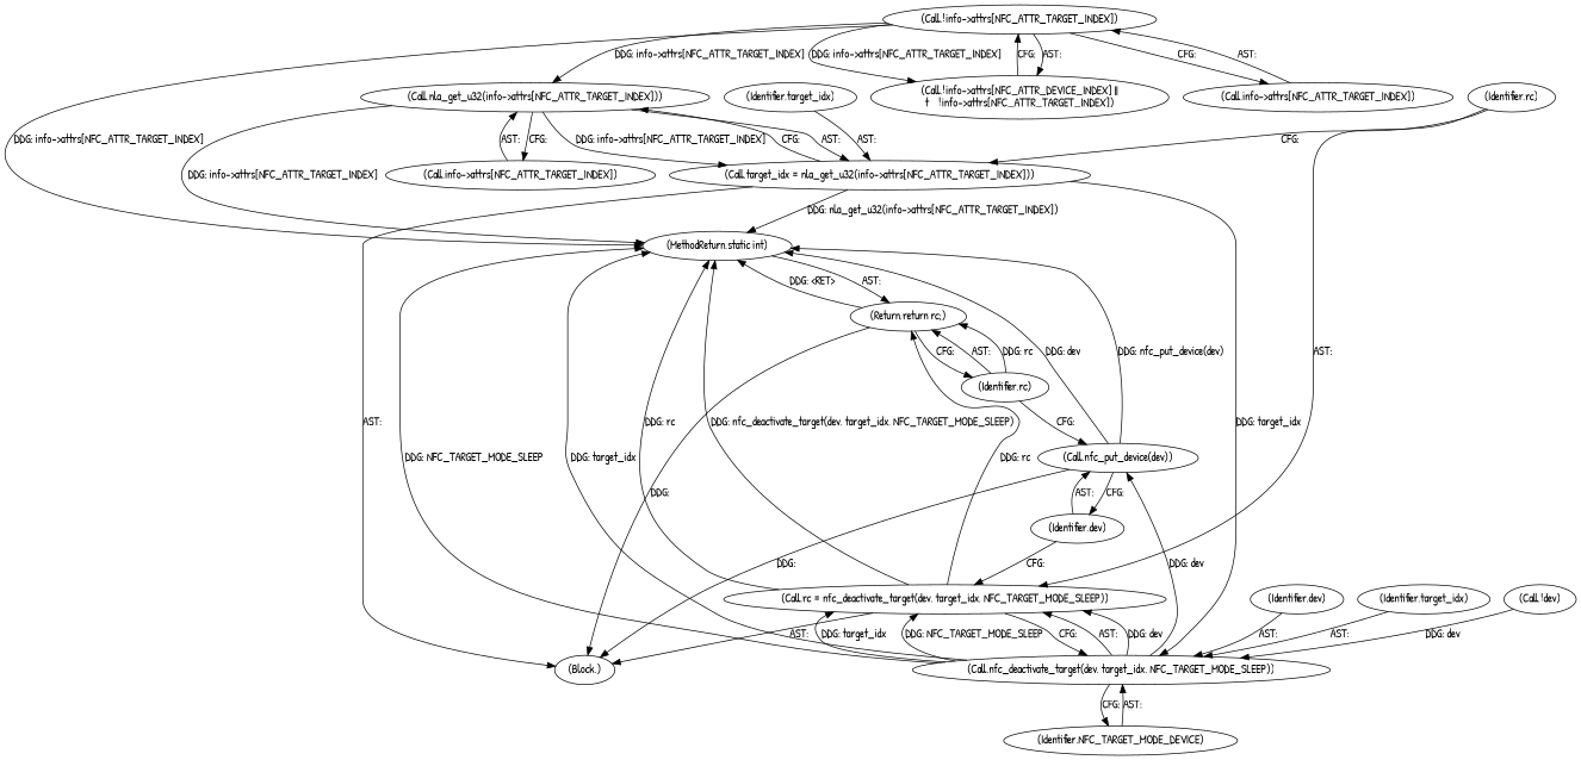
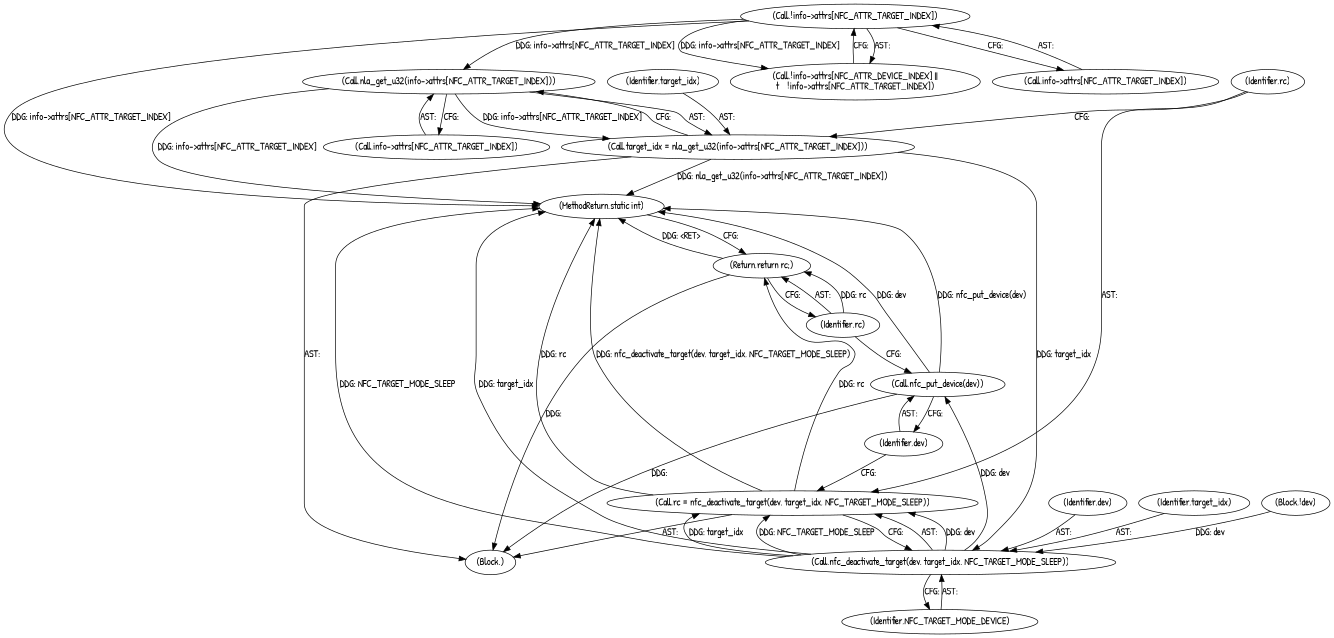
  digraph {
    fontname="Patrick Hand"
    node [fontname="Patrick Hand"]
    edge [fontname="Patrick Hand"]
    n1 [label="(Call,nla_get_u32(info->attrs[NFC_ATTR_TARGET_INDEX]))"]
    n2 [label="(Call,target_idx = nla_get_u32(info->attrs[NFC_ATTR_TARGET_INDEX]))"]
    n3 [label="(MethodReturn,static int)"]
    n4 [label="(Call,info->attrs[NFC_ATTR_TARGET_INDEX])"]
    n5 [label="(Call,nfc_deactivate_target(dev, target_idx, NFC_TARGET_MODE_SLEEP))"]
    n6 [label="(Block,)"]
    n7 [label="(Return,return rc;)"]
    n8 [label="(Call,!info->attrs[NFC_ATTR_TARGET_INDEX])"]
    n9 [label="(Call,!info->attrs[NFC_ATTR_DEVICE_INDEX] ||\n\t    !info->attrs[NFC_ATTR_TARGET_INDEX])"]
    n10 [label="(Call,info->attrs[NFC_ATTR_TARGET_INDEX])"]
    n11 [label="(Call,rc = nfc_deactivate_target(dev, target_idx, NFC_TARGET_MODE_SLEEP))"]
    n12 [label="(Call,nfc_put_device(dev))"]
    n13 [label="(Identifier,NFC_TARGET_MODE_DEVICE)"]
    n14 [label="(Identifier,dev)"]
    n15 [label="(Identifier,rc)"]
    n16 [label="(Identifier,target_idx)"]
    n17 [label="(Identifier,rc)"]
    n18 [label="(Identifier,dev)"]
    n19 [label="(Identifier,target_idx)"]
-   n20 [label="(Call,!dev)"]
+   n20 [label="(Block,!dev)"]
    n1 -> n2 [label="AST: "]
    n1 -> n2 [label="DDG: info->attrs[NFC_ATTR_TARGET_INDEX]"]
    n1 -> n3 [label="DDG: info->attrs[NFC_ATTR_TARGET_INDEX]"]
    n1 -> n4 [label="CFG: "]
    n2 -> n1 [label="CFG: "]
    n2 -> n3 [label="DDG: nla_get_u32(info->attrs[NFC_ATTR_TARGET_INDEX])"]
    n2 -> n5 [label="DDG: target_idx"]
    n2 -> n6 [label="AST: "]
-   n3 -> n7 [label="AST: "]
+   n3 -> n7 [label="CFG: "]
    n4 -> n1 [label="AST: "]
    n5 -> n3 [label="DDG: target_idx"]
    n5 -> n3 [label="DDG: NFC_TARGET_MODE_SLEEP"]
    n5 -> n11 [label="AST: "]
    n5 -> n11 [label="DDG: dev"]
    n5 -> n11 [label="DDG: target_idx"]
    n5 -> n11 [label="DDG: NFC_TARGET_MODE_SLEEP"]
    n5 -> n12 [label="DDG: dev"]
    n5 -> n13 [label="CFG: "]
    n7 -> n3 [label="DDG: <RET>"]
    n7 -> n6 [label="DDG: "]
    n7 -> n15 [label="CFG: "]
    n8 -> n1 [label="DDG: info->attrs[NFC_ATTR_TARGET_INDEX]"]
    n8 -> n3 [label="DDG: info->attrs[NFC_ATTR_TARGET_INDEX]"]
    n8 -> n9 [label="AST: "]
    n8 -> n9 [label="DDG: info->attrs[NFC_ATTR_TARGET_INDEX]"]
    n8 -> n10 [label="CFG: "]
    n9 -> n8 [label="CFG: "]
    n10 -> n8 [label="AST: "]
    n11 -> n3 [label="DDG: rc"]
    n11 -> n3 [label="DDG: nfc_deactivate_target(dev, target_idx, NFC_TARGET_MODE_SLEEP)"]
    n11 -> n5 [label="CFG: "]
    n11 -> n6 [label="AST: "]
    n11 -> n7 [label="DDG: rc"]
    n12 -> n3 [label="DDG: nfc_put_device(dev)"]
    n12 -> n3 [label="DDG: dev"]
    n12 -> n6 [label="DDG: "]
    n12 -> n14 [label="CFG: "]
    n13 -> n5 [label="AST: "]
    n14 -> n11 [label="CFG: "]
    n14 -> n12 [label="AST: "]
    n15 -> n7 [label="AST: "]
    n15 -> n7 [label="DDG: rc"]
    n15 -> n12 [label="CFG: "]
    n16 -> n2 [label="AST: "]
    n17 -> n2 [label="CFG: "]
    n17 -> n11 [label="AST: "]
    n18 -> n5 [label="AST: "]
    n19 -> n5 [label="AST: "]
    n20 -> n5 [label="DDG: dev"]
  }
